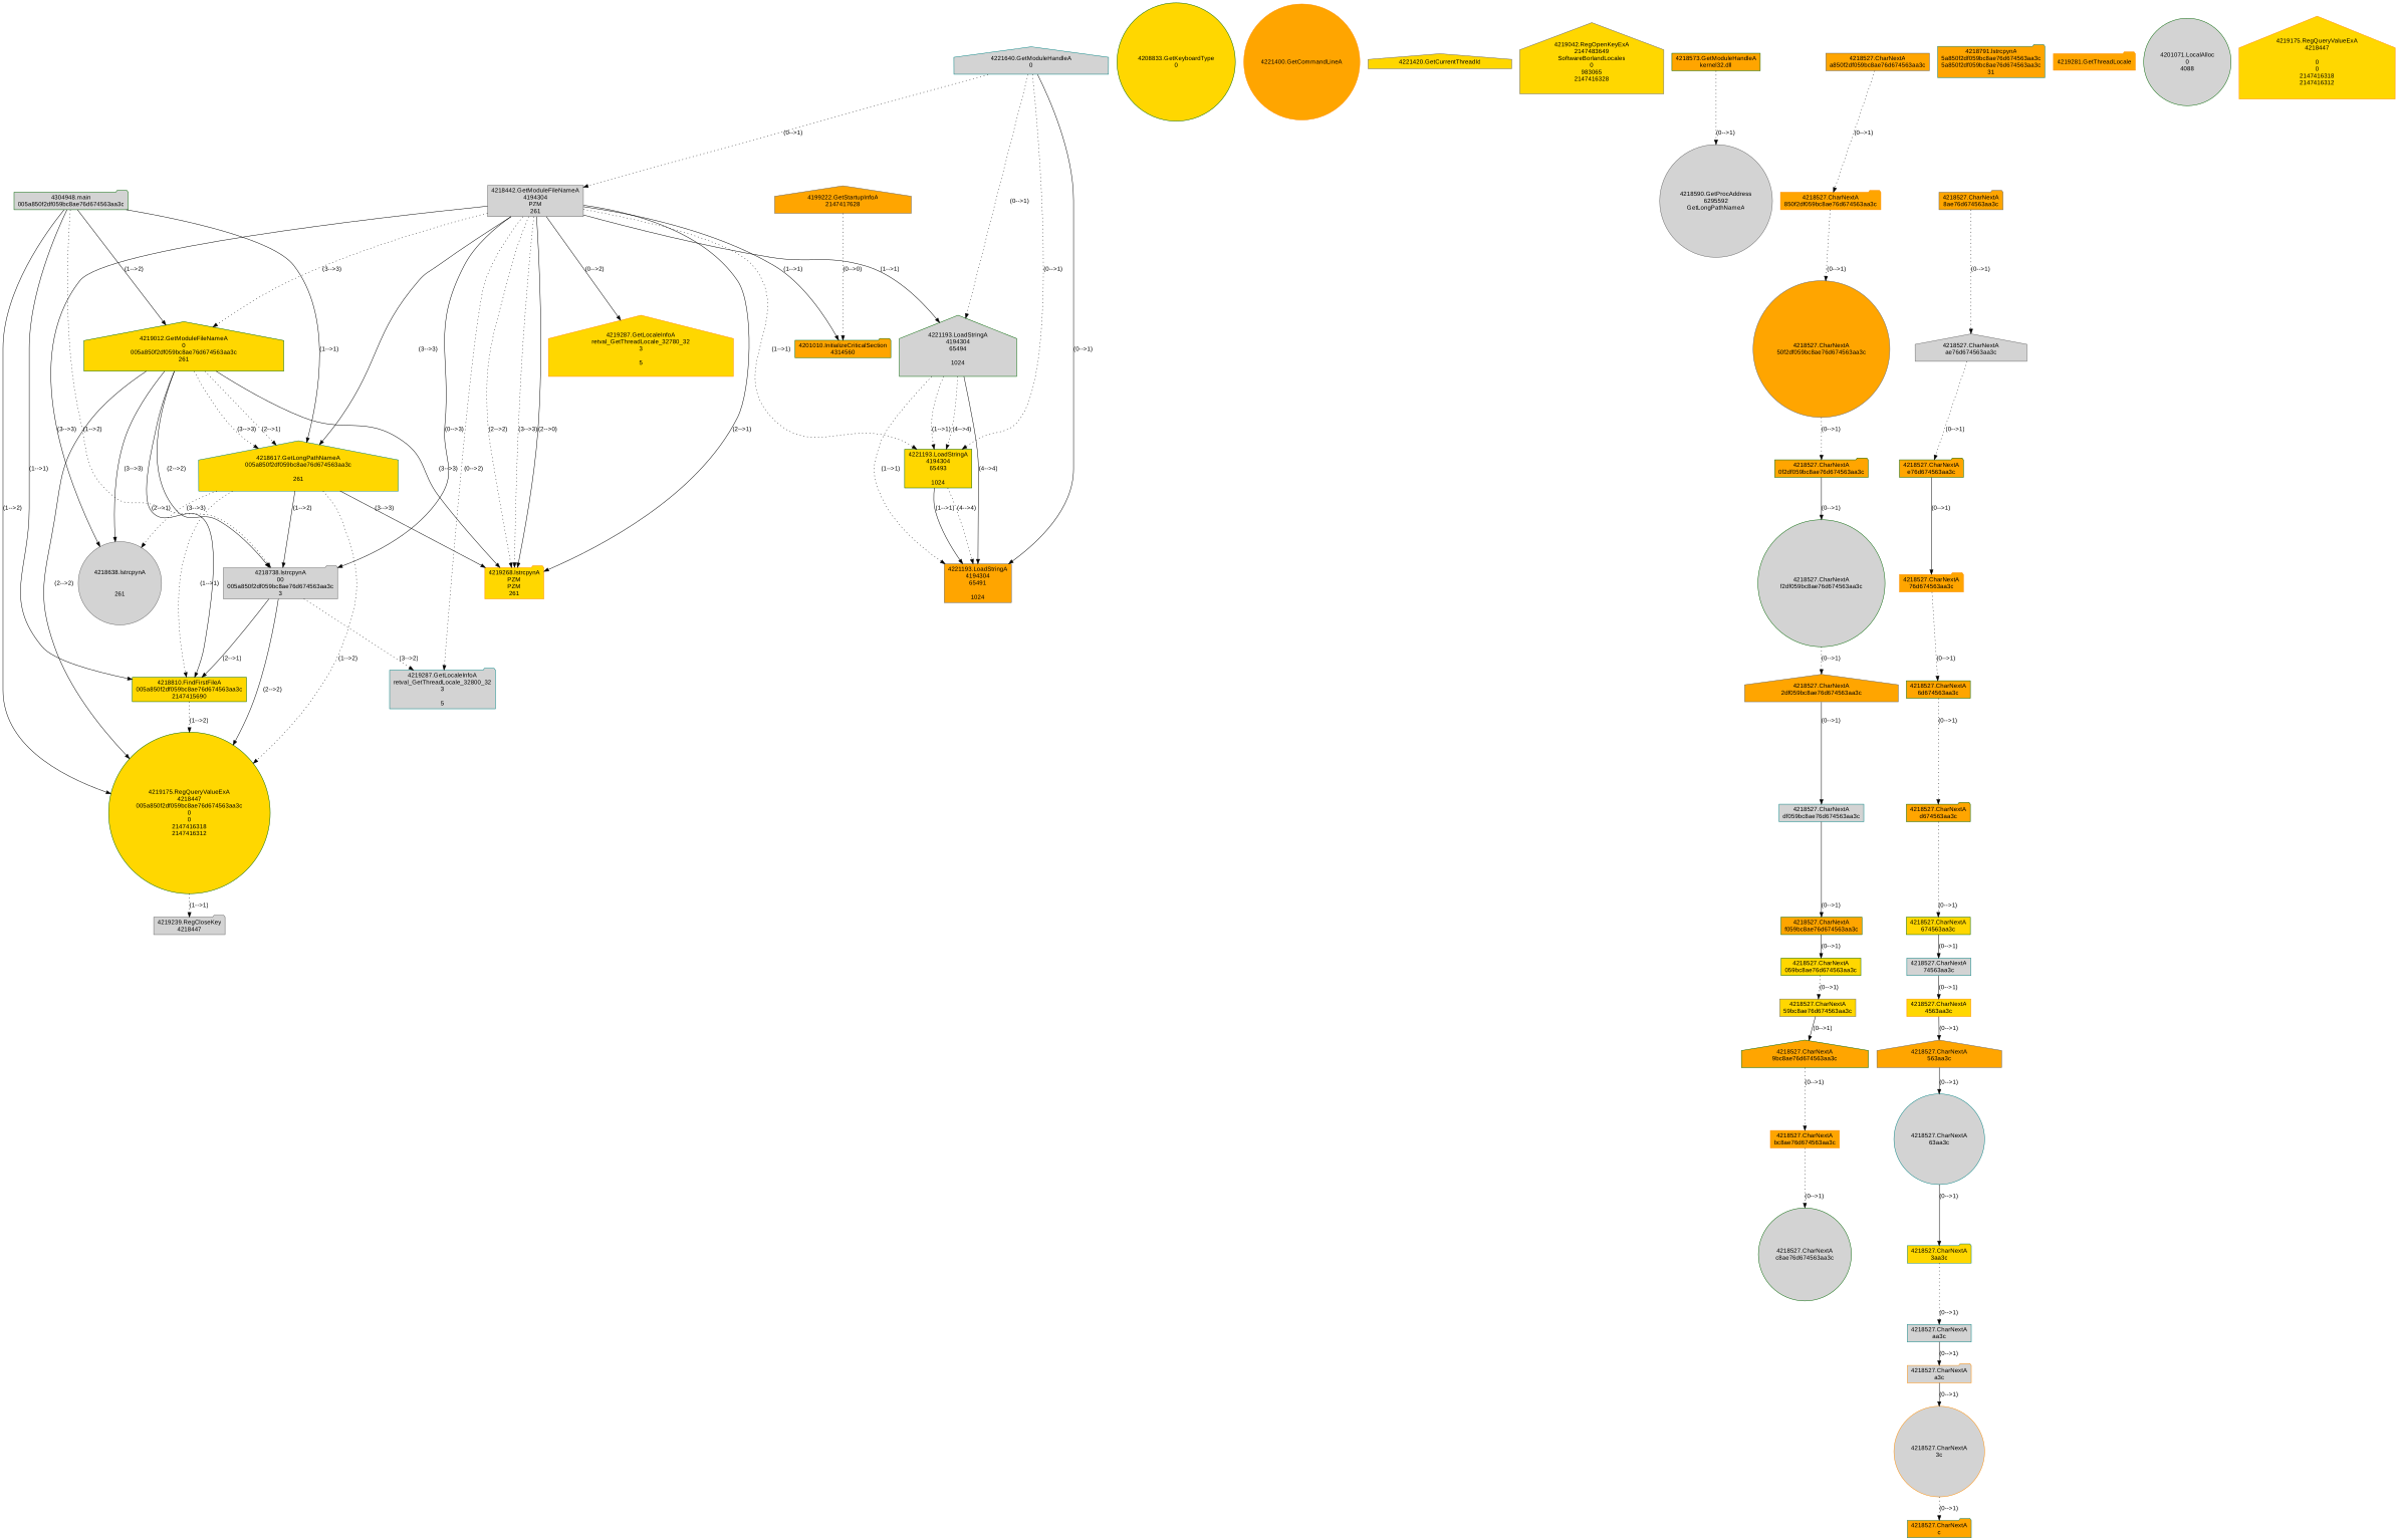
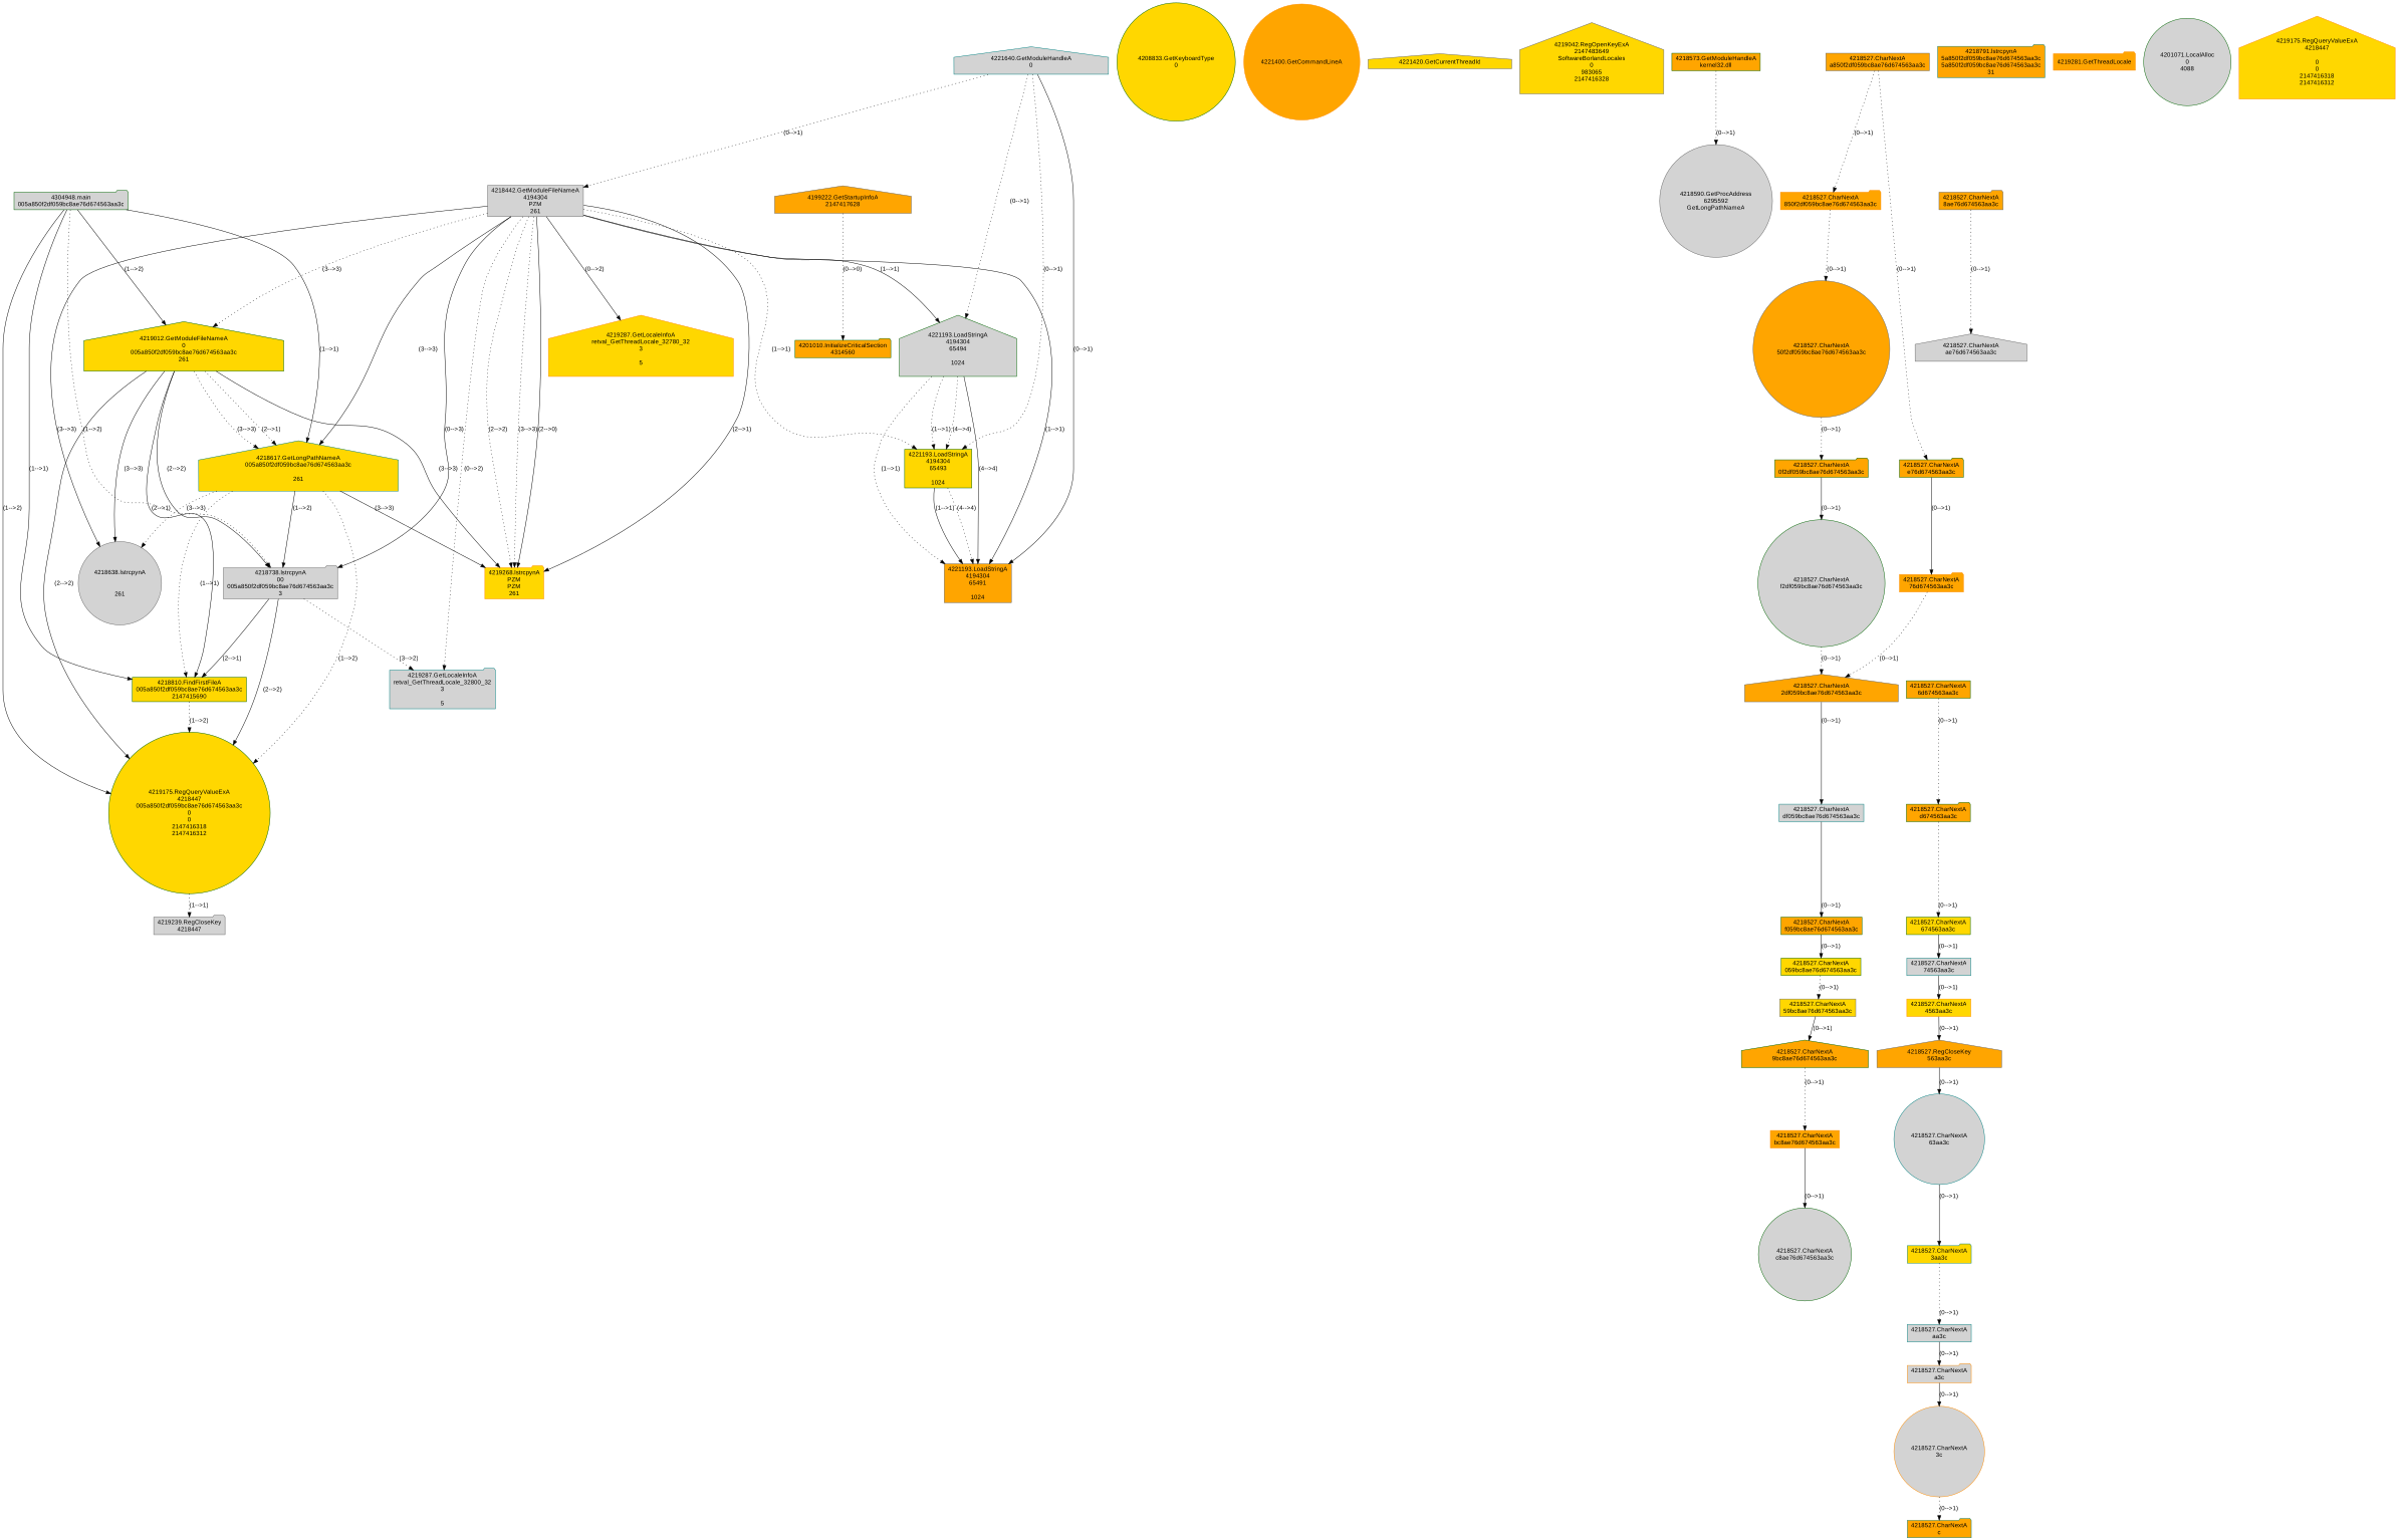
  digraph {
    fontname="Liberation Sans"
    node [color=darkgreen fillcolor=orange fontname="Liberation Sans" shape=folder style=filled]
    edge [fontname="Liberation Sans" style=solid]
    n1 [fillcolor=lightgrey label="4304948.main\n005a850f2df059bc8ae76d674563aa3c"]
    n2 [fillcolor=gold label="4219012.GetModuleFileNameA\n0\n005a850f2df059bc8ae76d674563aa3c\n261" shape=house]
    n3 [color=teal fillcolor=gold label="4218617.GetLongPathNameA\n005a850f2df059bc8ae76d674563aa3c\n\n261" shape=house]
    n4 [color=gray40 fillcolor=lightgrey label="4218738.lstrcpynA\n00\n005a850f2df059bc8ae76d674563aa3c\n3"]
    n5 [fillcolor=gold label="4218810.FindFirstFileA\n005a850f2df059bc8ae76d674563aa3c\n2147415690" shape=box]
    n6 [fillcolor=gold label="4219175.RegQueryValueExA\n4218447\n005a850f2df059bc8ae76d674563aa3c\n0\n0\n2147416318\n2147416312" shape=circle]
    n7 [color=darkorange fillcolor=gold label="4219268.lstrcpynA\nPZM\nPZM\n261"]
    n8 [color=gray40 fillcolor=lightgrey label="4218638.lstrcpynA\n\n\n261" shape=circle]
    n9 [color=teal fillcolor=lightgrey label="4219287.GetLocaleInfoA\nretval_GetThreadLocale_32800_32\n3\n\n5"]
    n10 [color=gray40 fillcolor=lightgrey label="4219239.RegCloseKey\n4218447"]
    n11 [color=teal fillcolor=lightgrey label="4221640.GetModuleHandleA\n0" shape=house]
    n12 [color=gray40 fillcolor=lightgrey label="4218442.GetModuleFileNameA\n4194304\nPZM\n261" shape=box]
    n13 [fillcolor=lightgrey label="4221193.LoadStringA\n4194304\n65494\n\n1024" shape=house]
    n14 [fillcolor=gold label="4221193.LoadStringA\n4194304\n65493\n\n1024" shape=box]
    n15 [color=gray40 label="4221193.LoadStringA\n4194304\n65491\n\n1024" shape=box]
    n16 [color=darkorange fillcolor=gold label="4219287.GetLocaleInfoA\nretval_GetThreadLocale_32780_32\n3\n\n5" shape=house]
    n17 [fillcolor=gold label="4208833.GetKeyboardType\n0" shape=circle]
    n18 [color=darkorange label="4221400.GetCommandLineA\n" shape=circle]
    n19 [color=gray40 label="4199222.GetStartupInfoA\n2147417628" shape=house]
    n20 [label="4201010.InitializeCriticalSection\n4314560"]
    n21 [color=gray40 fillcolor=gold label="4221420.GetCurrentThreadId\n" shape=house]
    n22 [color=gray40 fillcolor=gold label="4219042.RegOpenKeyExA\n2147483649\nSoftware\Borland\Locales\n0\n983065\n2147416328" shape=house]
    n23 [label="4218573.GetModuleHandleA\nkernel32.dll" shape=box]
    n24 [color=gray40 fillcolor=lightgrey label="4218590.GetProcAddress\n6295592\nGetLongPathNameA" shape=circle]
    n25 [color=gray40 label="4218527.CharNextA\na850f2df059bc8ae76d674563aa3c" shape=box]
    n26 [color=darkorange label="4218527.CharNextA\n850f2df059bc8ae76d674563aa3c"]
    n27 [color=gray40 label="4218527.CharNextA\n50f2df059bc8ae76d674563aa3c" shape=circle]
    n28 [label="4218527.CharNextA\n0f2df059bc8ae76d674563aa3c"]
    n29 [fillcolor=lightgrey label="4218527.CharNextA\nf2df059bc8ae76d674563aa3c" shape=circle]
    n30 [color=gray40 label="4218527.CharNextA\n2df059bc8ae76d674563aa3c" shape=house]
    n31 [color=teal fillcolor=lightgrey label="4218527.CharNextA\ndf059bc8ae76d674563aa3c" shape=box]
    n32 [label="4218527.CharNextA\nf059bc8ae76d674563aa3c" shape=box]
    n33 [fillcolor=gold label="4218527.CharNextA\n059bc8ae76d674563aa3c" shape=box]
    n34 [color=gray40 fillcolor=gold label="4218527.CharNextA\n59bc8ae76d674563aa3c" shape=box]
    n35 [label="4218527.CharNextA\n9bc8ae76d674563aa3c" shape=house]
    n36 [color=darkorange label="4218527.CharNextA\nbc8ae76d674563aa3c" shape=box]
    n37 [fillcolor=lightgrey label="4218527.CharNextA\nc8ae76d674563aa3c" shape=circle]
    n38 [color=gray40 label="4218527.CharNextA\n8ae76d674563aa3c"]
    n39 [color=gray40 fillcolor=lightgrey label="4218527.CharNextA\nae76d674563aa3c" shape=house]
    n40 [label="4218527.CharNextA\ne76d674563aa3c"]
    n41 [color=darkorange label="4218527.CharNextA\n76d674563aa3c"]
    n42 [label="4218527.CharNextA\n6d674563aa3c" shape=box]
    n43 [label="4218527.CharNextA\nd674563aa3c"]
    n44 [fillcolor=gold label="4218527.CharNextA\n674563aa3c" shape=box]
    n45 [color=teal fillcolor=lightgrey label="4218527.CharNextA\n74563aa3c" shape=box]
    n46 [color=darkorange fillcolor=gold label="4218527.CharNextA\n4563aa3c" shape=box]
-   n47 [color=gray40 label="4218527.CharNextA\n563aa3c" shape=house]
+   n47 [color=gray40 label="4218527.RegCloseKey\n563aa3c" shape=house]
    n48 [color=teal fillcolor=lightgrey label="4218527.CharNextA\n63aa3c" shape=circle]
    n49 [color=teal fillcolor=gold label="4218527.CharNextA\n3aa3c"]
    n50 [color=teal fillcolor=lightgrey label="4218527.CharNextA\naa3c" shape=box]
    n51 [color=darkorange fillcolor=lightgrey label="4218527.CharNextA\na3c"]
    n52 [color=darkorange fillcolor=lightgrey label="4218527.CharNextA\n3c" shape=circle]
    n53 [color=teal label="4218527.CharNextA\nc"]
    n54 [color=teal label="4218791.lstrcpynA\n5a850f2df059bc8ae76d674563aa3c\n5a850f2df059bc8ae76d674563aa3c\n31"]
    n55 [color=darkorange label="4219281.GetThreadLocale\n"]
    n56 [fillcolor=lightgrey label="4201071.LocalAlloc\n0\n4088" shape=circle]
    n57 [color=darkorange fillcolor=gold label="4219175.RegQueryValueExA\n4218447\n\n0\n0\n2147416318\n2147416312" shape=house]
    n1 -> n2 [label="(1-->2)"]
    n1 -> n3 [label="(1-->1)"]
    n1 -> n4 [label="(1-->2)" style=dotted]
    n1 -> n5 [label="(1-->1)"]
    n1 -> n6 [label="(1-->2)"]
    n2 -> n3 [label="(2-->1)" style=dotted]
    n2 -> n3 [label="(3-->3)" style=dotted]
    n2 -> n4 [label="(2-->2)"]
    n2 -> n5 [label="(2-->1)"]
    n2 -> n6 [label="(2-->2)"]
    n2 -> n7 [label="(3-->3)"]
    n2 -> n8 [label="(3-->3)"]
    n3 -> n4 [label="(1-->2)"]
    n3 -> n5 [label="(1-->1)" style=dotted]
    n3 -> n6 [label="(1-->2)" style=dotted]
    n3 -> n7 [label="(3-->3)"]
    n3 -> n8 [label="(3-->3)" style=dotted]
    n4 -> n5 [label="(2-->1)"]
    n4 -> n6 [label="(2-->2)"]
    n4 -> n9 [label="(3-->2)" style=dotted]
    n5 -> n6 [label="(1-->2)" style=dotted]
    n6 -> n10 [label="(1-->1)" style=dotted]
    n11 -> n12 [label="(0-->1)" style=dotted]
    n11 -> n13 [label="(0-->1)" style=dotted]
    n11 -> n14 [label="(0-->1)" style=dotted]
    n11 -> n15 [label="(0-->1)"]
    n12 -> n2 [label="(3-->3)" style=dotted]
    n12 -> n3 [label="(3-->3)"]
    n12 -> n4 [label="(0-->3)"]
    n12 -> n7 [label="(2-->1)"]
    n12 -> n7 [label="(2-->2)" style=dotted]
    n12 -> n7 [label="(3-->3)" style=dotted]
    n12 -> n7 [label="(2-->0)"]
    n12 -> n8 [label="(3-->3)"]
    n12 -> n9 [label="(0-->2)" style=dotted]
    n12 -> n13 [label="(1-->1)"]
    n12 -> n14 [label="(1-->1)" style=dotted]
-   n12 -> n20 [label="(1-->1)"]
+   n12 -> n15 [label="(1-->1)"]
    n12 -> n16 [label="(0-->2)"]
    n13 -> n14 [label="(1-->1)" style=dotted]
    n13 -> n14 [label="(4-->4)" style=dotted]
    n13 -> n15 [label="(1-->1)" style=dotted]
    n13 -> n15 [label="(4-->4)"]
    n14 -> n15 [label="(1-->1)"]
    n14 -> n15 [label="(4-->4)" style=dotted]
    n19 -> n20 [label="(0-->0)" style=dotted]
    n23 -> n24 [label="(0-->1)" style=dotted]
    n25 -> n26 [label="(0-->1)" style=dotted]
    n26 -> n27 [label="(0-->1)" style=dotted]
    n27 -> n28 [label="(0-->1)" style=dotted]
    n28 -> n29 [label="(0-->1)"]
    n29 -> n30 [label="(0-->1)" style=dotted]
    n30 -> n31 [label="(0-->1)"]
    n31 -> n32 [label="(0-->1)"]
    n32 -> n33 [label="(0-->1)"]
    n33 -> n34 [label="(0-->1)" style=dotted]
    n34 -> n35 [label="(0-->1)"]
    n35 -> n36 [label="(0-->1)" style=dotted]
-   n36 -> n37 [label="(0-->1)" style=dotted]
+   n36 -> n37 [label="(0-->1)"]
    n38 -> n39 [label="(0-->1)" style=dotted]
-   n39 -> n40 [label="(0-->1)" style=dotted]
+   n25 -> n40 [label="(0-->1)" style=dotted]
    n40 -> n41 [label="(0-->1)"]
-   n41 -> n42 [label="(0-->1)" style=dotted]
+   n41 -> n30 [label="(0-->1)" style=dotted]
    n42 -> n43 [label="(0-->1)" style=dotted]
    n43 -> n44 [label="(0-->1)" style=dotted]
    n44 -> n45 [label="(0-->1)"]
    n45 -> n46 [label="(0-->1)"]
    n46 -> n47 [label="(0-->1)"]
    n47 -> n48 [label="(0-->1)"]
    n48 -> n49 [label="(0-->1)"]
    n49 -> n50 [label="(0-->1)" style=dotted]
    n50 -> n51 [label="(0-->1)"]
    n51 -> n52 [label="(0-->1)"]
    n52 -> n53 [label="(0-->1)" style=dotted]
  }
